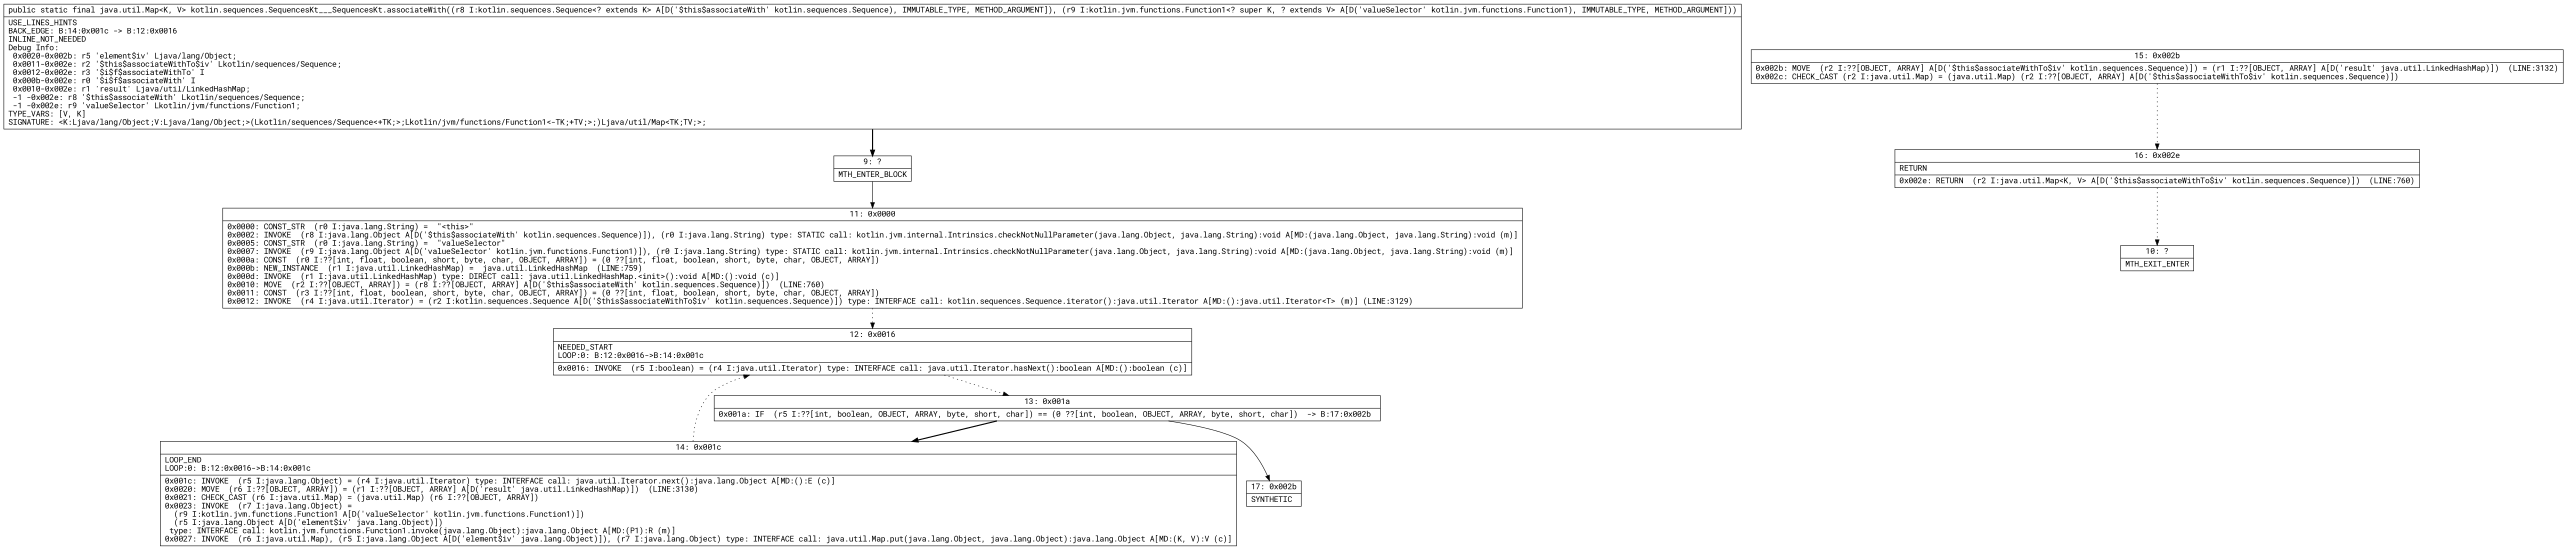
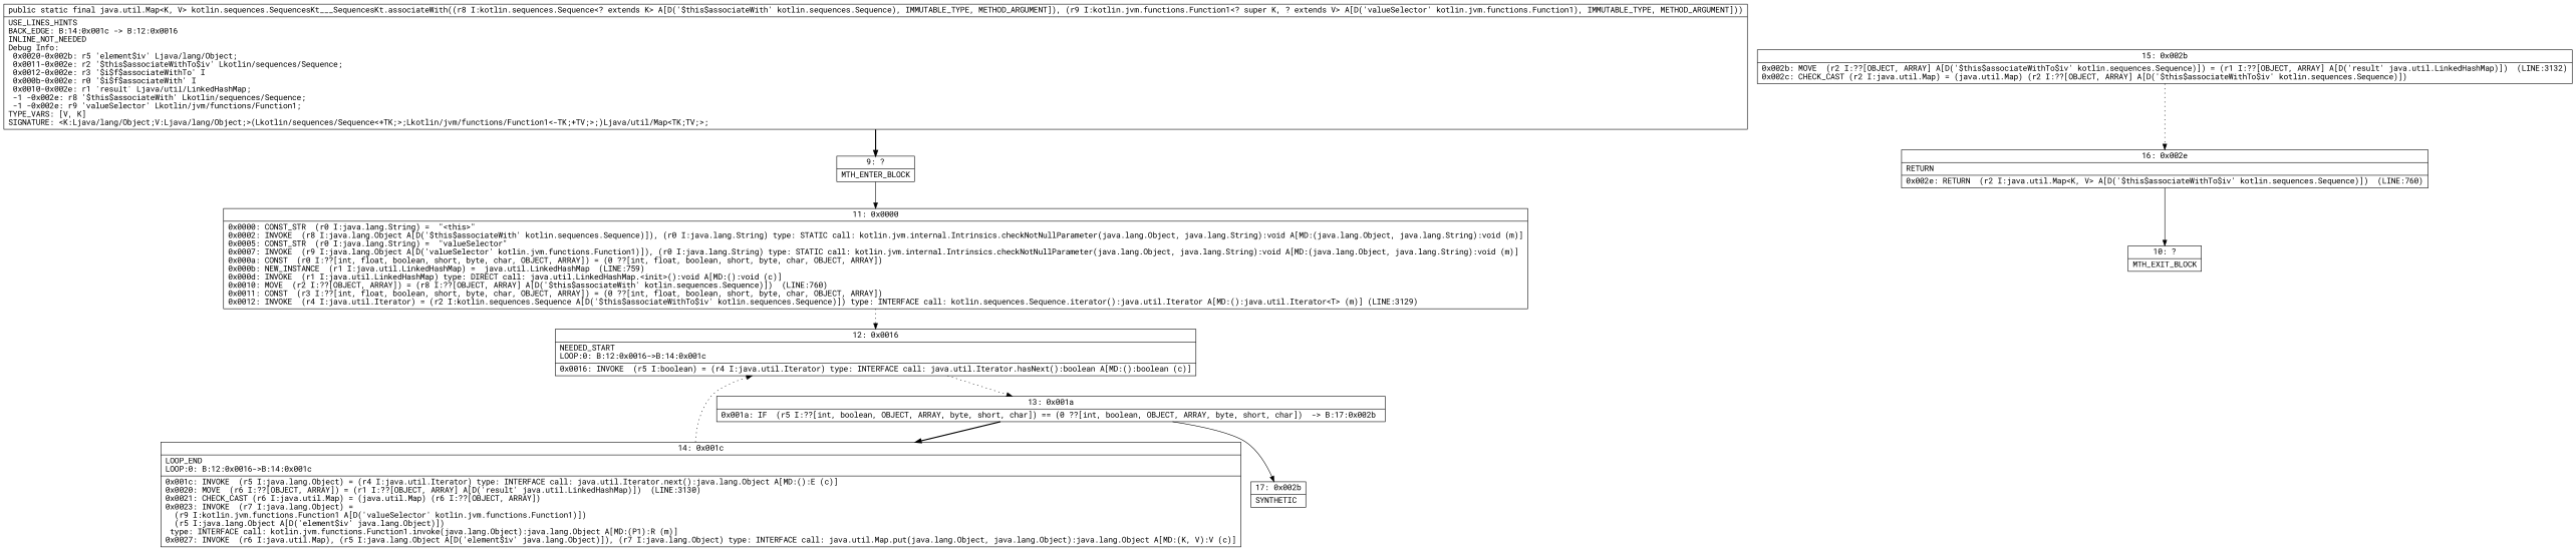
  digraph {
    fontname="Roboto Mono"
    node [fontname="Roboto Mono" shape=record]
    edge [fontname="Roboto Mono" style=dotted]
    n1 [label="{9\:\ ?|MTH_ENTER_BLOCK\l}"]
    n2 [label="{11\:\ 0x0000|0x0000: CONST_STR  (r0 I:java.lang.String) =  \"\<this\>\" \l0x0002: INVOKE  (r8 I:java.lang.Object A[D('$this$associateWith' kotlin.sequences.Sequence)]), (r0 I:java.lang.String) type: STATIC call: kotlin.jvm.internal.Intrinsics.checkNotNullParameter(java.lang.Object, java.lang.String):void A[MD:(java.lang.Object, java.lang.String):void (m)]\l0x0005: CONST_STR  (r0 I:java.lang.String) =  \"valueSelector\" \l0x0007: INVOKE  (r9 I:java.lang.Object A[D('valueSelector' kotlin.jvm.functions.Function1)]), (r0 I:java.lang.String) type: STATIC call: kotlin.jvm.internal.Intrinsics.checkNotNullParameter(java.lang.Object, java.lang.String):void A[MD:(java.lang.Object, java.lang.String):void (m)]\l0x000a: CONST  (r0 I:??[int, float, boolean, short, byte, char, OBJECT, ARRAY]) = (0 ??[int, float, boolean, short, byte, char, OBJECT, ARRAY]) \l0x000b: NEW_INSTANCE  (r1 I:java.util.LinkedHashMap) =  java.util.LinkedHashMap  (LINE:759)\l0x000d: INVOKE  (r1 I:java.util.LinkedHashMap) type: DIRECT call: java.util.LinkedHashMap.\<init\>():void A[MD:():void (c)]\l0x0010: MOVE  (r2 I:??[OBJECT, ARRAY]) = (r8 I:??[OBJECT, ARRAY] A[D('$this$associateWith' kotlin.sequences.Sequence)])  (LINE:760)\l0x0011: CONST  (r3 I:??[int, float, boolean, short, byte, char, OBJECT, ARRAY]) = (0 ??[int, float, boolean, short, byte, char, OBJECT, ARRAY]) \l0x0012: INVOKE  (r4 I:java.util.Iterator) = (r2 I:kotlin.sequences.Sequence A[D('$this$associateWithTo$iv' kotlin.sequences.Sequence)]) type: INTERFACE call: kotlin.sequences.Sequence.iterator():java.util.Iterator A[MD:():java.util.Iterator\<T\> (m)] (LINE:3129)\l}"]
    n3 [label="{12\:\ 0x0016|NEEDED_START\lLOOP:0: B:12:0x0016\-\>B:14:0x001c\l|0x0016: INVOKE  (r5 I:boolean) = (r4 I:java.util.Iterator) type: INTERFACE call: java.util.Iterator.hasNext():boolean A[MD:():boolean (c)]\l}"]
    n4 [label="{13\:\ 0x001a|0x001a: IF  (r5 I:??[int, boolean, OBJECT, ARRAY, byte, short, char]) == (0 ??[int, boolean, OBJECT, ARRAY, byte, short, char])  \-\> B:17:0x002b \l}"]
    n5 [label="{14\:\ 0x001c|LOOP_END\lLOOP:0: B:12:0x0016\-\>B:14:0x001c\l|0x001c: INVOKE  (r5 I:java.lang.Object) = (r4 I:java.util.Iterator) type: INTERFACE call: java.util.Iterator.next():java.lang.Object A[MD:():E (c)]\l0x0020: MOVE  (r6 I:??[OBJECT, ARRAY]) = (r1 I:??[OBJECT, ARRAY] A[D('result' java.util.LinkedHashMap)])  (LINE:3130)\l0x0021: CHECK_CAST (r6 I:java.util.Map) = (java.util.Map) (r6 I:??[OBJECT, ARRAY]) \l0x0023: INVOKE  (r7 I:java.lang.Object) = \l  (r9 I:kotlin.jvm.functions.Function1 A[D('valueSelector' kotlin.jvm.functions.Function1)])\l  (r5 I:java.lang.Object A[D('element$iv' java.lang.Object)])\l type: INTERFACE call: kotlin.jvm.functions.Function1.invoke(java.lang.Object):java.lang.Object A[MD:(P1):R (m)]\l0x0027: INVOKE  (r6 I:java.util.Map), (r5 I:java.lang.Object A[D('element$iv' java.lang.Object)]), (r7 I:java.lang.Object) type: INTERFACE call: java.util.Map.put(java.lang.Object, java.lang.Object):java.lang.Object A[MD:(K, V):V (c)]\l}"]
    n6 [label="{17\:\ 0x002b|SYNTHETIC\l}"]
    n7 [label="{15\:\ 0x002b|0x002b: MOVE  (r2 I:??[OBJECT, ARRAY] A[D('$this$associateWithTo$iv' kotlin.sequences.Sequence)]) = (r1 I:??[OBJECT, ARRAY] A[D('result' java.util.LinkedHashMap)])  (LINE:3132)\l0x002c: CHECK_CAST (r2 I:java.util.Map) = (java.util.Map) (r2 I:??[OBJECT, ARRAY] A[D('$this$associateWithTo$iv' kotlin.sequences.Sequence)]) \l}"]
    n8 [label="{16\:\ 0x002e|RETURN\l|0x002e: RETURN  (r2 I:java.util.Map\<K, V\> A[D('$this$associateWithTo$iv' kotlin.sequences.Sequence)])  (LINE:760)\l}"]
-   n9 [label="{10\:\ ?|MTH_EXIT_ENTER\l}"]
+   n9 [label="{10\:\ ?|MTH_EXIT_BLOCK\l}"]
    n10 [label="{public static final java.util.Map\<K, V\> kotlin.sequences.SequencesKt___SequencesKt.associateWith((r8 I:kotlin.sequences.Sequence\<? extends K\> A[D('$this$associateWith' kotlin.sequences.Sequence), IMMUTABLE_TYPE, METHOD_ARGUMENT]), (r9 I:kotlin.jvm.functions.Function1\<? super K, ? extends V\> A[D('valueSelector' kotlin.jvm.functions.Function1), IMMUTABLE_TYPE, METHOD_ARGUMENT]))  | USE_LINES_HINTS\lBACK_EDGE: B:14:0x001c \-\> B:12:0x0016\lINLINE_NOT_NEEDED\lDebug Info:\l  0x0020\-0x002b: r5 'element$iv' Ljava\/lang\/Object;\l  0x0011\-0x002e: r2 '$this$associateWithTo$iv' Lkotlin\/sequences\/Sequence;\l  0x0012\-0x002e: r3 '$i$f$associateWithTo' I\l  0x000b\-0x002e: r0 '$i$f$associateWith' I\l  0x0010\-0x002e: r1 'result' Ljava\/util\/LinkedHashMap;\l  \-1 \-0x002e: r8 '$this$associateWith' Lkotlin\/sequences\/Sequence;\l  \-1 \-0x002e: r9 'valueSelector' Lkotlin\/jvm\/functions\/Function1;\lTYPE_VARS: [V, K]\lSIGNATURE: \<K:Ljava\/lang\/Object;V:Ljava\/lang\/Object;\>(Lkotlin\/sequences\/Sequence\<+TK;\>;Lkotlin\/jvm\/functions\/Function1\<\-TK;+TV;\>;)Ljava\/util\/Map\<TK;TV;\>;\l}"]
    n1 -> n2 [style=solid]
    n2 -> n3
    n3 -> n4
    n4 -> n5 [style=bold]
    n4 -> n6 [style=solid]
    n5 -> n3
    n7 -> n8
-   n8 -> n9
+   n8 -> n9 [style=solid]
    n10 -> n1 [style=bold]
  }
